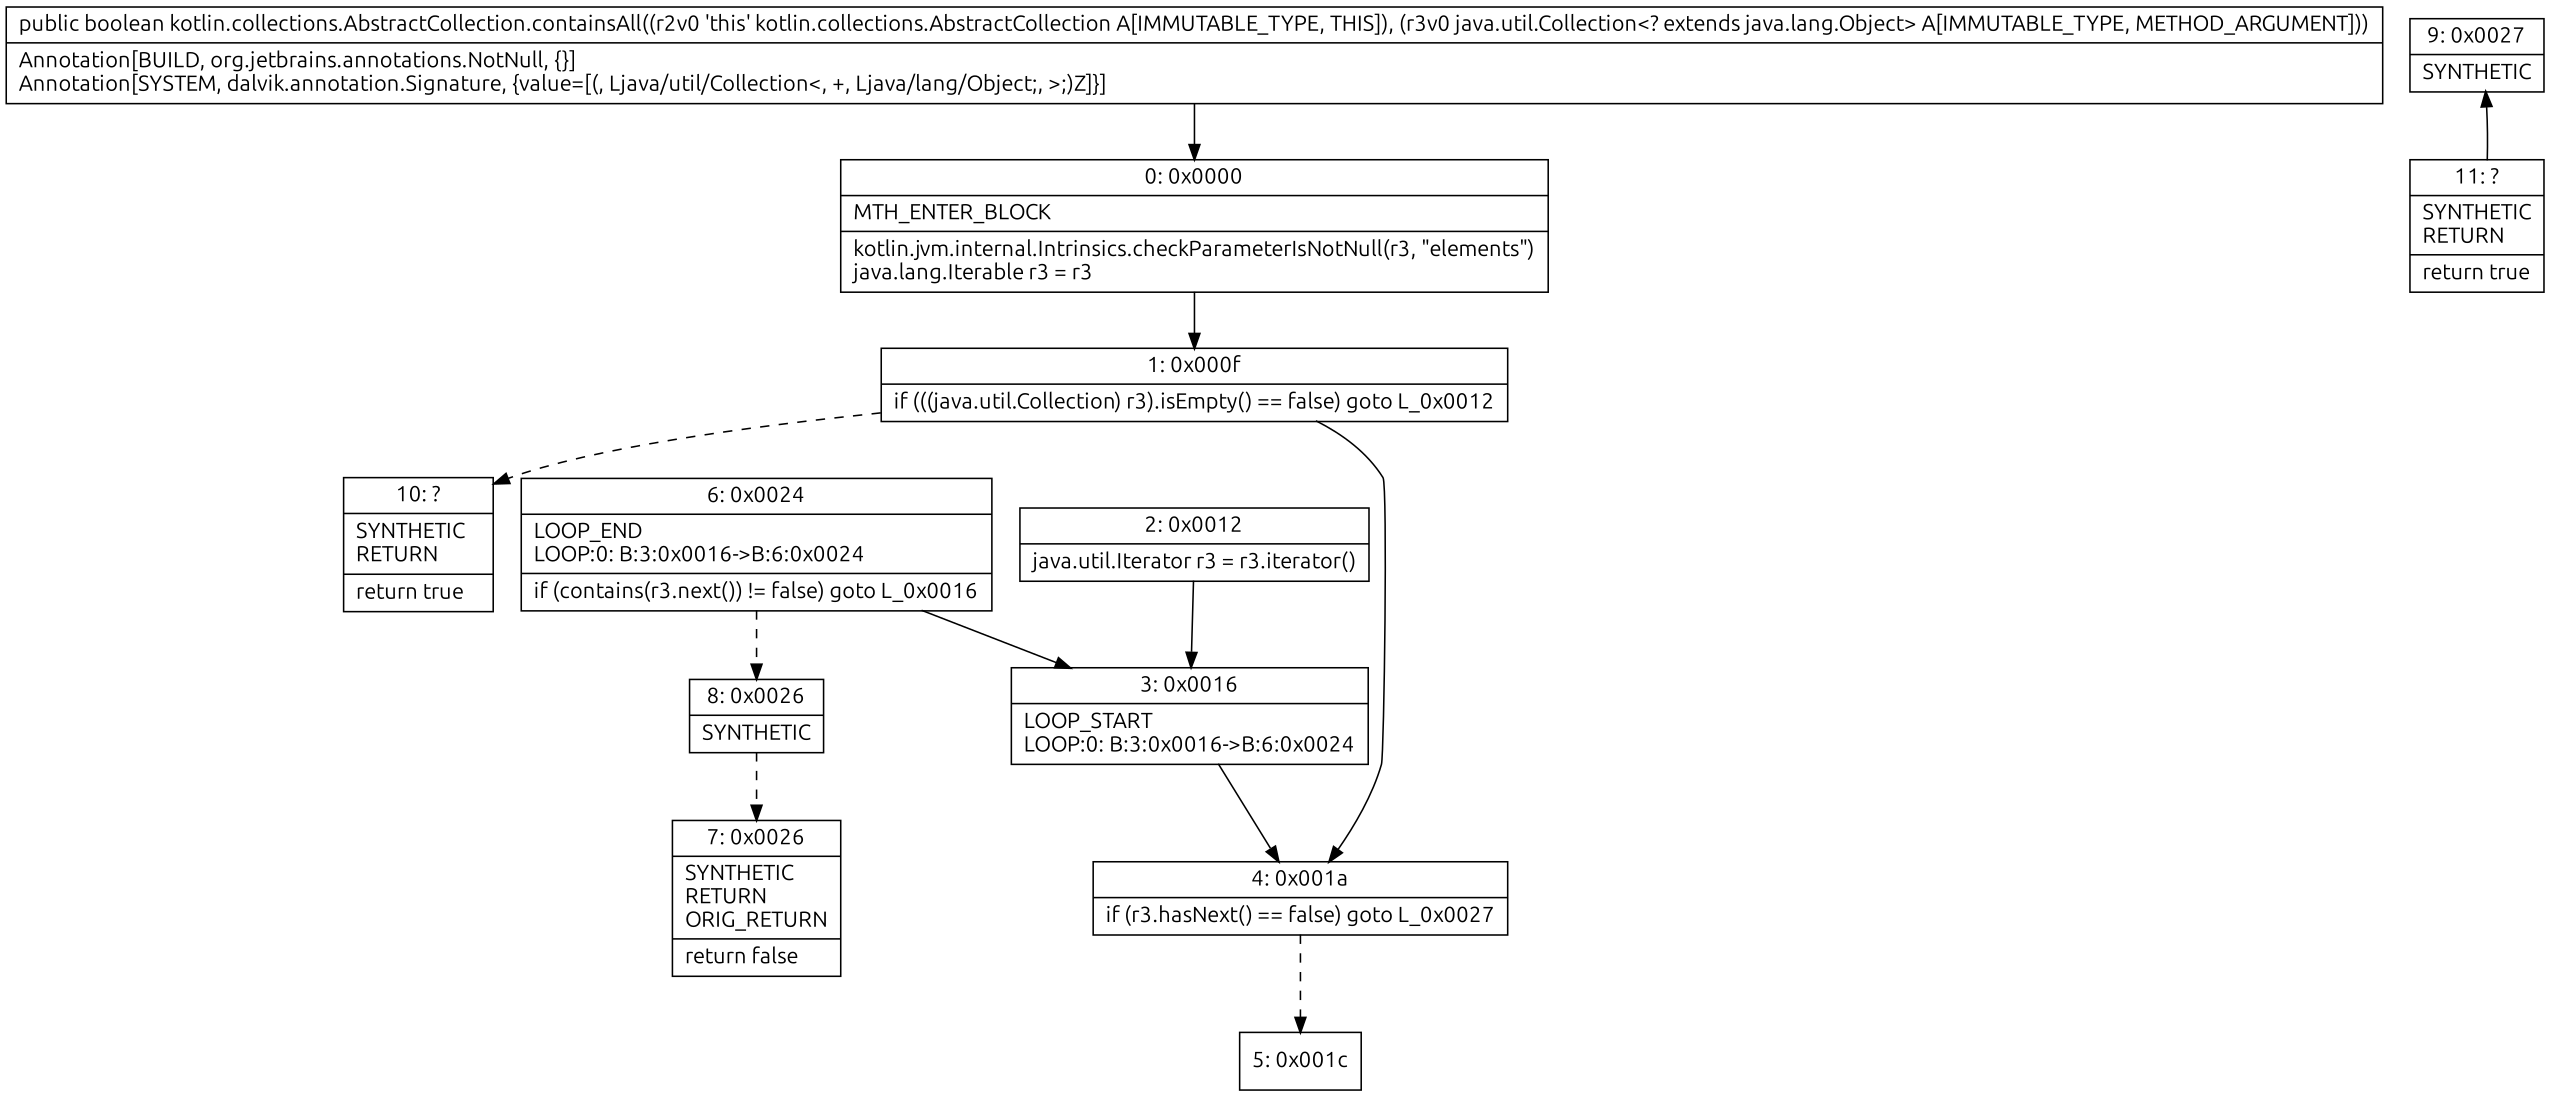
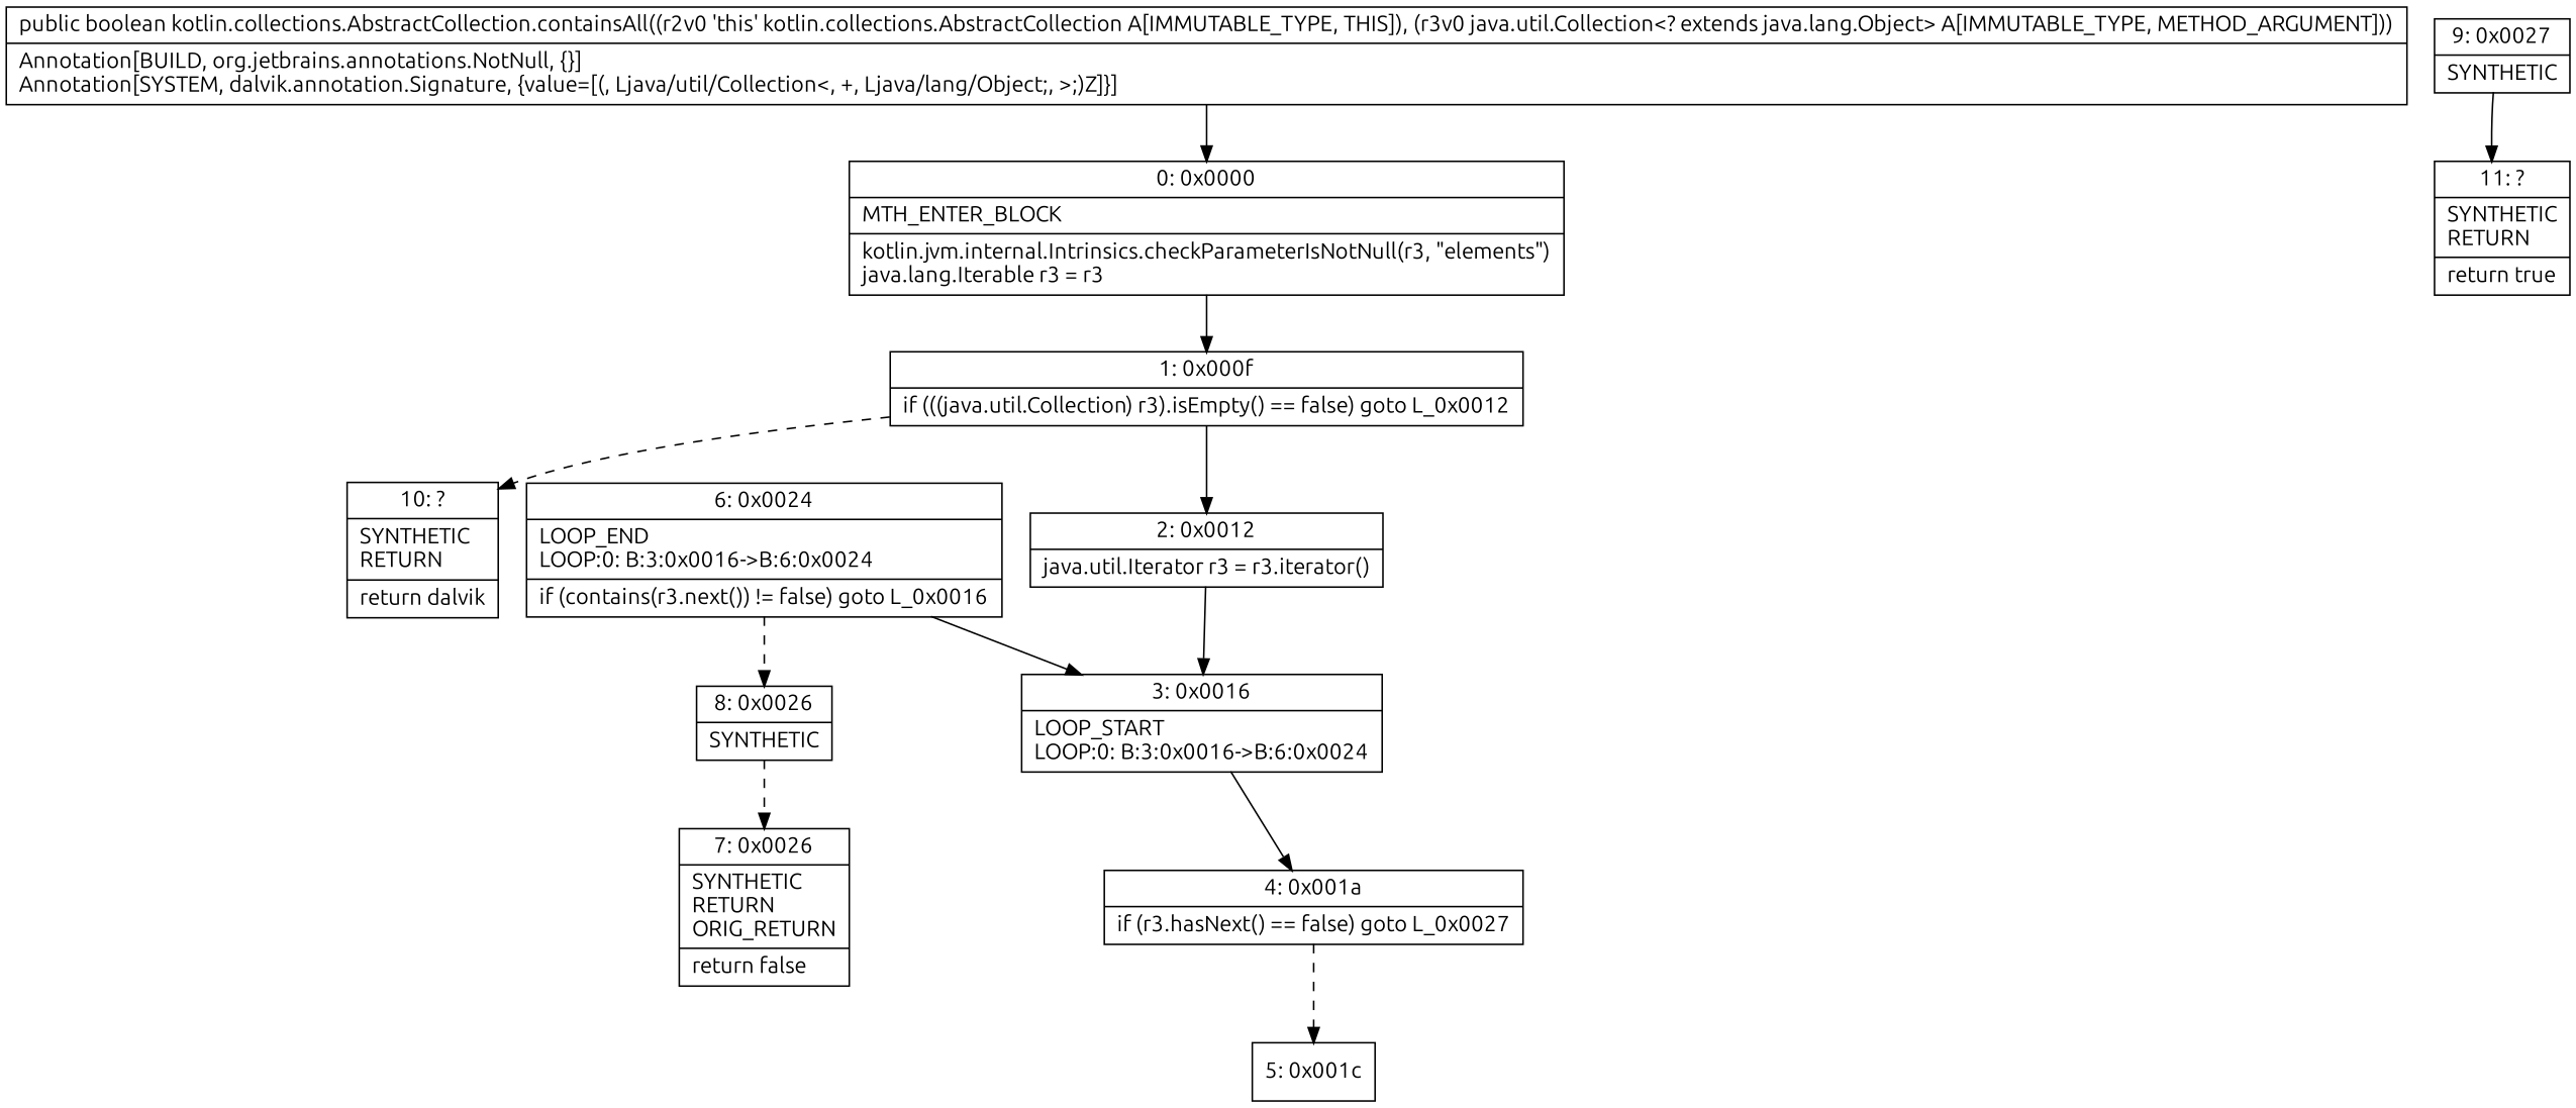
  digraph {
    fontname=Ubuntu
    node [fontname=Ubuntu shape=record]
    edge [fontname=Ubuntu]
    n1 [label="{0\:\ 0x0000|MTH_ENTER_BLOCK\l|kotlin.jvm.internal.Intrinsics.checkParameterIsNotNull(r3, \"elements\")\ljava.lang.Iterable r3 = r3\l}"]
    n2 [label="{1\:\ 0x000f|if (((java.util.Collection) r3).isEmpty() == false) goto L_0x0012\l}"]
    n3 [label="{2\:\ 0x0012|java.util.Iterator r3 = r3.iterator()\l}"]
-   n4 [label="{10\:\ ?|SYNTHETIC\lRETURN\l|return true\l}"]
+   n4 [label="{10\:\ ?|SYNTHETIC\lRETURN\l|return dalvik\l}"]
    n5 [label="{3\:\ 0x0016|LOOP_START\lLOOP:0: B:3:0x0016\-\>B:6:0x0024\l}"]
    n6 [label="{4\:\ 0x001a|if (r3.hasNext() == false) goto L_0x0027\l}"]
    n7 [label="{5\:\ 0x001c}"]
    n8 [label="{9\:\ 0x0027|SYNTHETIC\l}"]
    n9 [label="{11\:\ ?|SYNTHETIC\lRETURN\l|return true\l}"]
    n10 [label="{6\:\ 0x0024|LOOP_END\lLOOP:0: B:3:0x0016\-\>B:6:0x0024\l|if (contains(r3.next()) != false) goto L_0x0016\l}"]
    n11 [label="{8\:\ 0x0026|SYNTHETIC\l}"]
    n12 [label="{7\:\ 0x0026|SYNTHETIC\lRETURN\lORIG_RETURN\l|return false\l}"]
    n13 [label="{public boolean kotlin.collections.AbstractCollection.containsAll((r2v0 'this' kotlin.collections.AbstractCollection A[IMMUTABLE_TYPE, THIS]), (r3v0 java.util.Collection\<? extends java.lang.Object\> A[IMMUTABLE_TYPE, METHOD_ARGUMENT]))  | Annotation[BUILD, org.jetbrains.annotations.NotNull, \{\}]\lAnnotation[SYSTEM, dalvik.annotation.Signature, \{value=[(, Ljava\/util\/Collection\<, +, Ljava\/lang\/Object;, \>;)Z]\}]\l}"]
    n1 -> n2
-   n2 -> n6
+   n2 -> n3
    n2 -> n4 [style=dashed]
    n3 -> n5
    n5 -> n6
    n6 -> n7 [style=dashed]
-   n9 -> n8
+   n8 -> n9
    n10 -> n5
    n10 -> n11 [style=dashed]
    n11 -> n12 [style=dashed]
    n13 -> n1
  }
